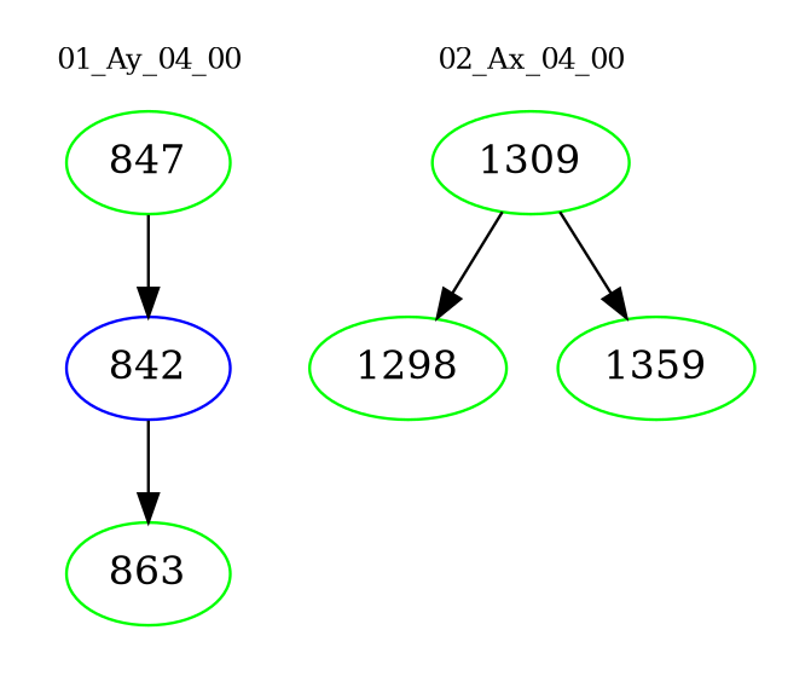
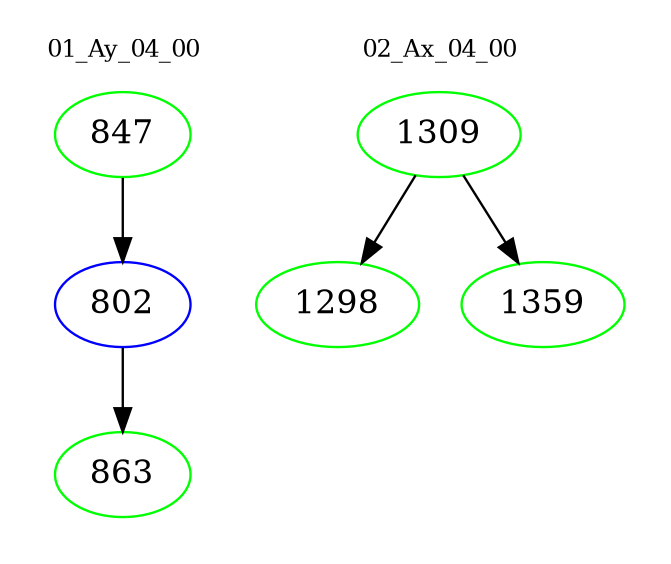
  digraph {
    node [color=green]
    edge [color=black]
    n1 [label=847]
-   n2 [color=blue label=842]
+   n2 [color=blue label=802]
    n3 [label=863]
    n4 [label=1309]
    n5 [label=1298]
    n6 [label=1359]
    subgraph cluster_1 {
      color=white
      fontsize=10
      label="01_Ay_04_00"
      n1
      n2
      n3
    }
    subgraph cluster_2 {
      color=white
      fontsize=10
      label="02_Ax_04_00"
      n4
      n5
      n6
    }
    n1 -> n2
    n2 -> n3
    n4 -> n5
    n4 -> n6
  }
